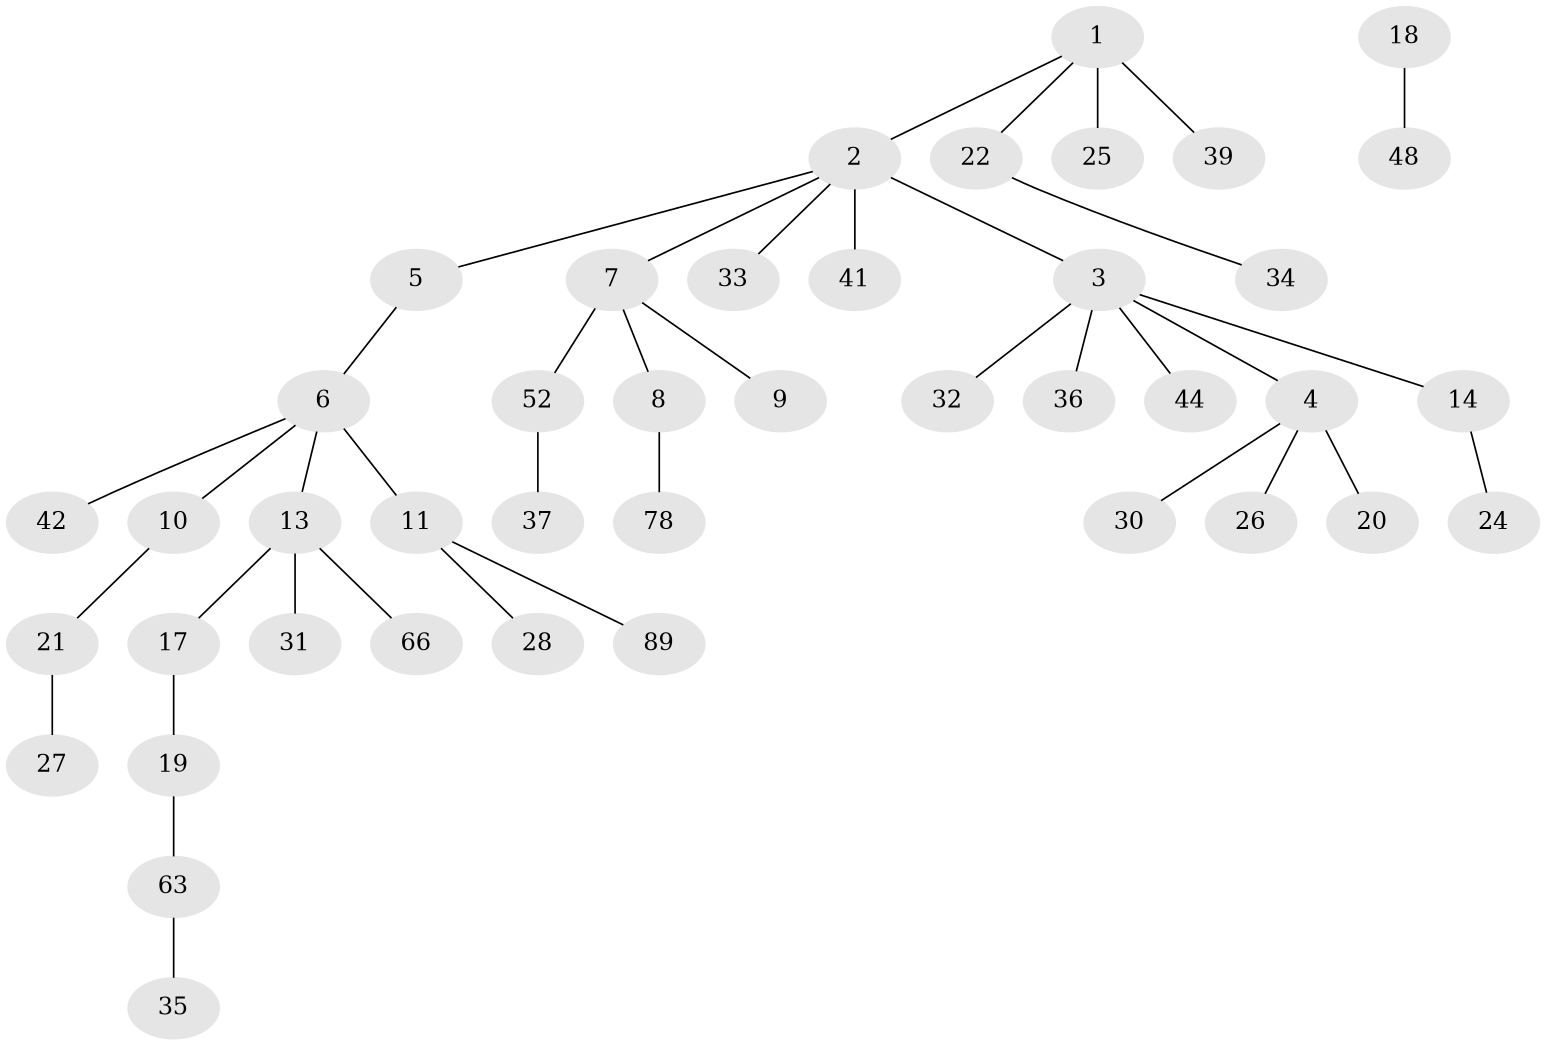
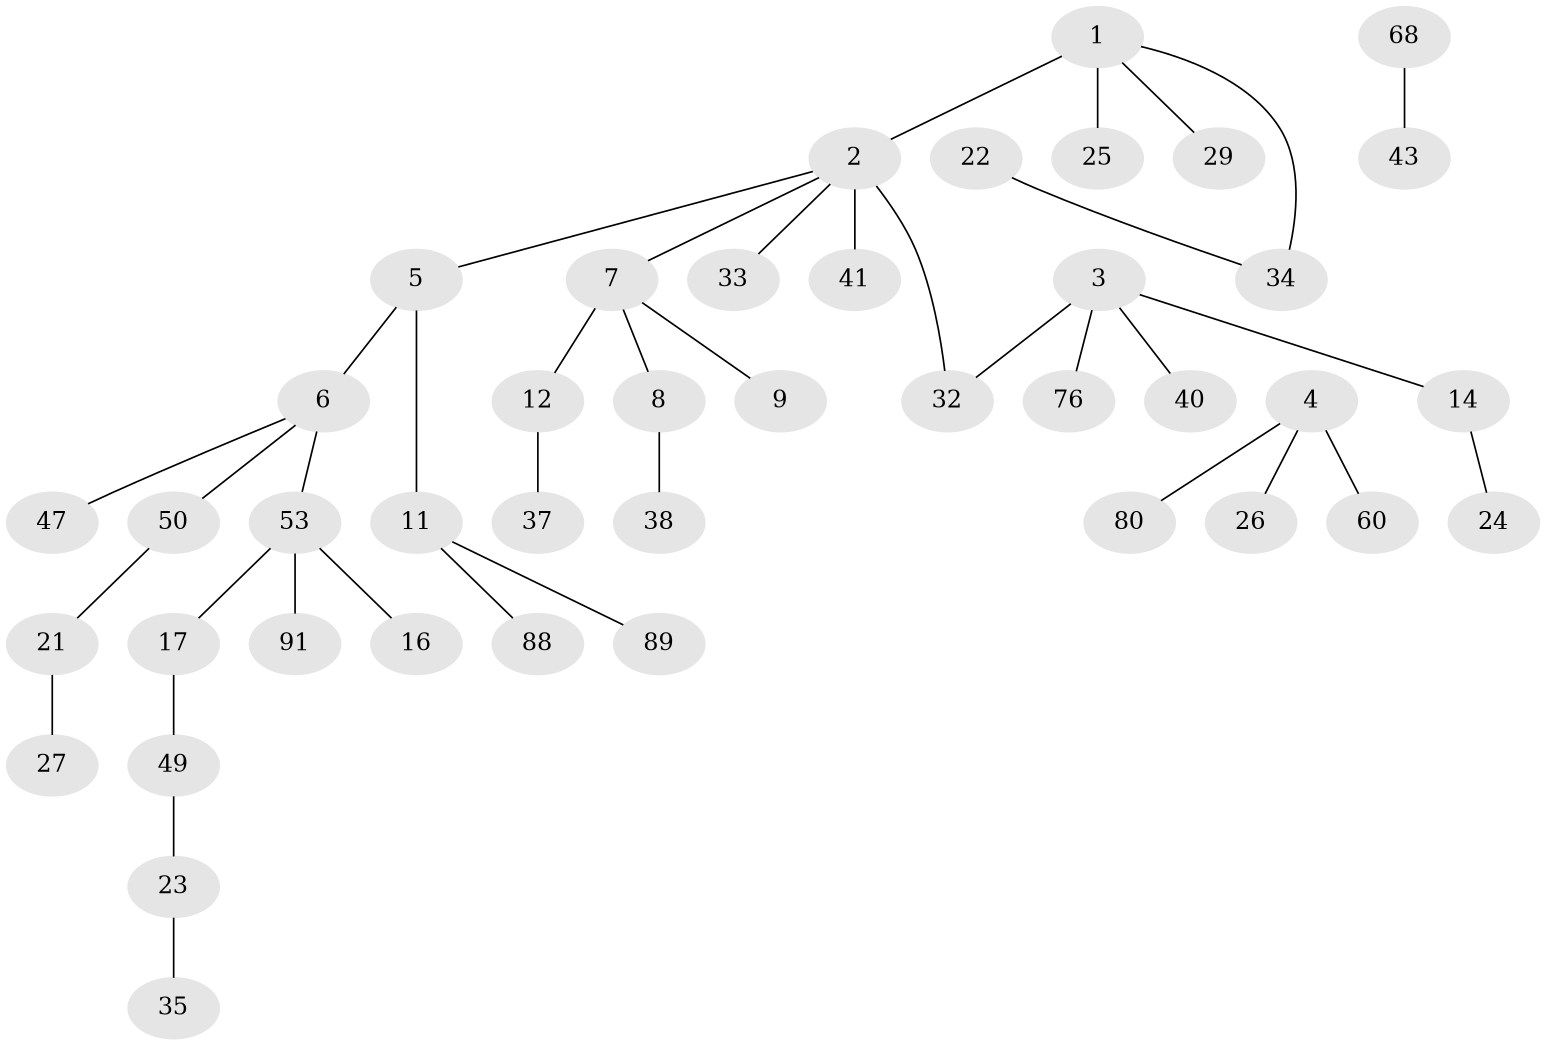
  graph {
    node [color=gray90 style=filled]
    edge [weight=1.0]
    1
    2
    22
    25
-   29 [label=39]
+   29
    3
    5
    7
    33
    41
    34
    4
    14
    32
-   36
-   40 [label=44]
+   36 [label=76]
+   40
    6
    8
    9
-   12 [label=52]
-   20
-   30
+   12
+   20 [label=60]
+   30 [label=80]
    26
    24
-   10
+   10 [label=50]
    11
-   13
-   42
+   13 [label=53]
+   42 [label=47]
    21
-   28
+   28 [label=88]
    n31 [label=89]
-   16 [label=66]
+   16
    17
-   31
-   38 [label=78]
+   31 [label=91]
+   38
    37
    27
-   19
-   18
-   43 [label=48]
-   23 [label=63]
+   19 [label=49]
+   18 [label=68]
+   43
+   23
    35
    1 -- 2
-   1 -- 22
+   1 -- 34
    1 -- 25 [weight=3.0]
    1 -- 29
-   2 -- 3
+   2 -- 32
    2 -- 5
    2 -- 7
    2 -- 33
    2 -- 41 [weight=2.0]
    22 -- 34
-   3 -- 4
    3 -- 14
    3 -- 32
    3 -- 36
    3 -- 40
    5 -- 6
    7 -- 8
    7 -- 9
    7 -- 12
    4 -- 20
    4 -- 30
    4 -- 26
    14 -- 24
    6 -- 10
-   6 -- 11 [weight=3.0]
+   5 -- 11 [weight=3.0]
    6 -- 13
    6 -- 42
    8 -- 38
    12 -- 37 [weight=2.0]
    10 -- 21
    11 -- 28
    11 -- n31
    13 -- 16
    13 -- 17 [weight=2.0]
    13 -- 31
    21 -- 27
    17 -- 19
    19 -- 23
    18 -- 43
    23 -- 35
  }
